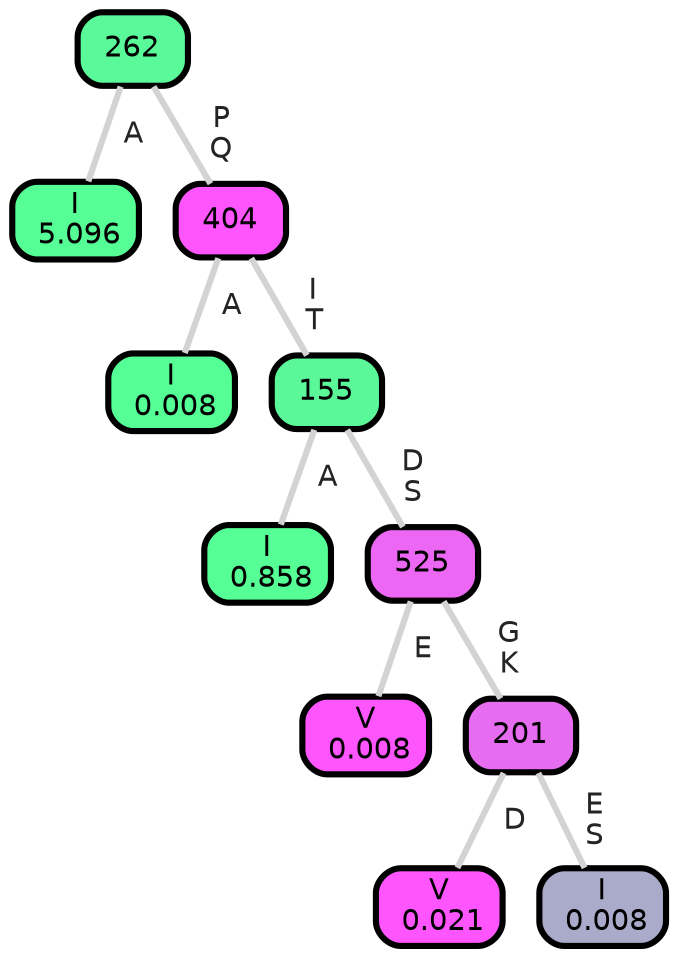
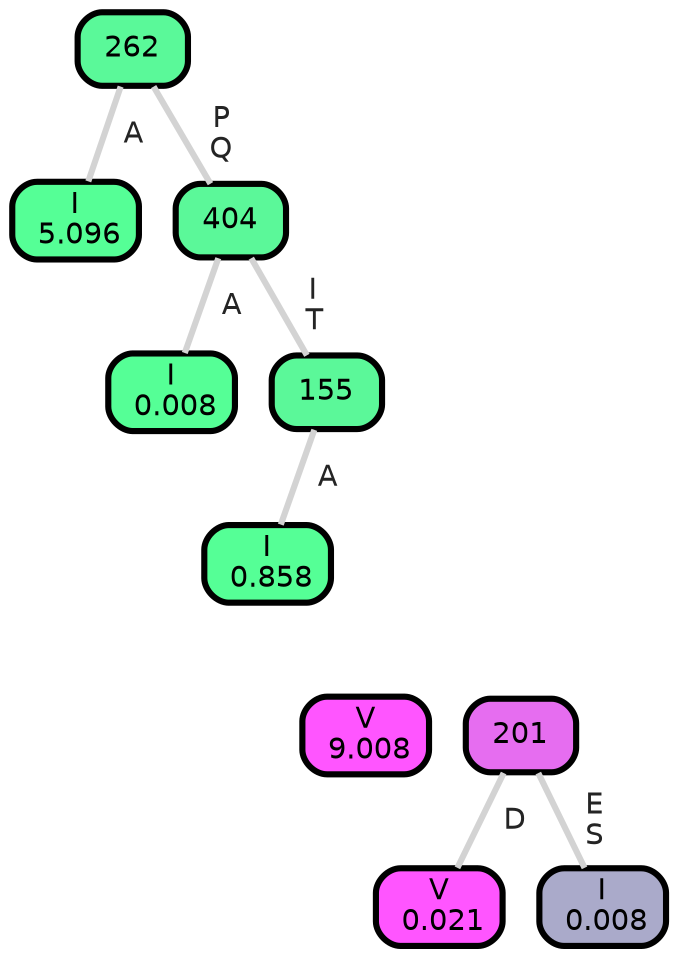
  graph {
    ranksep="0 equally"
    splines=straight
    node [color=black fillcolor="#55ff96" fontcolor=black fontname=helvetica penwidth=3 shape=box style="filled, rounded"]
    edge [color=lightgray fontcolor=grey14 fontname=helvetica fontweight=bold penwidth=3]
    n1 [label="I\n 5.096"]
    n2 [fillcolor="#5af999" label=262]
-   n3 [fillcolor="#ff55ff" label=404]
+   n3 [fillcolor="#5bf899" label=404]
    n4 [label="I\n 0.008"]
    n5 [fillcolor="#5bf899" label=155]
    n6 [label="I\n 0.858"]
-   n7 [fillcolor="#ec67f3" label=525]
-   n8 [fillcolor="#ff55ff" label="V\n 0.008"]
+   n8 [fillcolor="#ff55ff" label="V\n 9.008"]
    n9 [fillcolor="#e66df0" label=201]
    n10 [fillcolor="#ff55ff" label="V\n 0.021"]
    n11 [fillcolor="#aaaaca" label="I\n 0.008"]
    subgraph sub_1 {
      rank=same
    }
    n2 -- n1 [label=" A"]
    n2 -- n3 [label=" P\n Q"]
    n3 -- n4 [label=" A"]
    n3 -- n5 [label=" I\n T"]
    n5 -- n6 [label=" A"]
-   n5 -- n7 [label=" D\n S"]
-   n7 -- n8 [label=" E"]
-   n7 -- n9 [label=" G\n K"]
    n9 -- n10 [label=" D"]
    n9 -- n11 [label=" E\n S"]
  }
